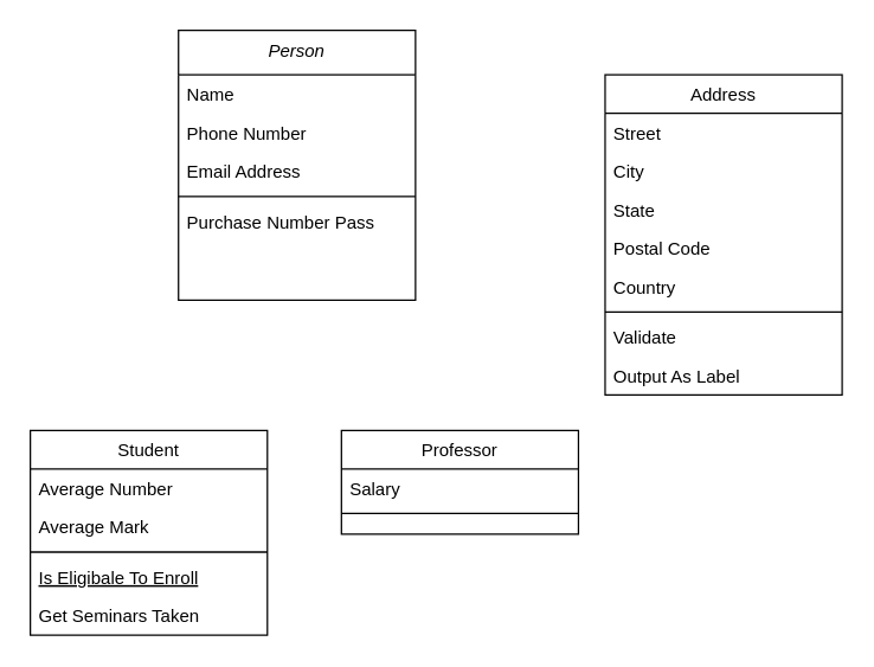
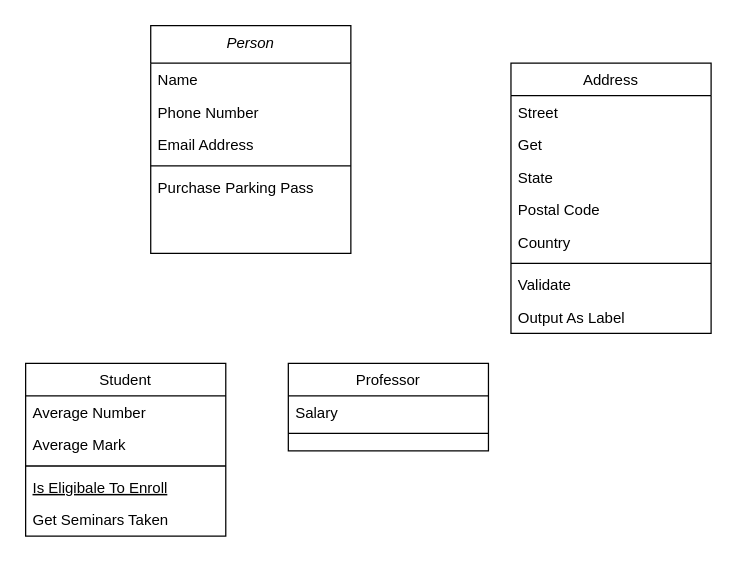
  <mxCell id="0" />
  <mxCell id="1" parent="0" />
  <mxCell id="2" value="Person" style="swimlane;fontStyle=2;align=center;verticalAlign=top;childLayout=stackLayout;horizontal=1;startSize=30;horizontalStack=0;resizeParent=1;resizeLast=0;collapsible=1;marginBottom=0;rounded=0;shadow=0;strokeWidth=1;" parent="1" vertex="1"><mxGeometry x="120" y="20" width="160" height="182" as="geometry"><mxRectangle x="230" y="140" width="160" height="26" as="alternateBounds" /></mxGeometry></mxCell>
  <mxCell id="3" value="Name" style="text;align=left;verticalAlign=top;spacingLeft=4;spacingRight=4;overflow=hidden;rotatable=0;points=[[0,0.5],[1,0.5]];portConstraint=eastwest;" parent="2" vertex="1"><mxGeometry y="30" width="160" height="26" as="geometry" /></mxCell>
  <mxCell id="4" value="Phone Number" style="text;align=left;verticalAlign=top;spacingLeft=4;spacingRight=4;overflow=hidden;rotatable=0;points=[[0,0.5],[1,0.5]];portConstraint=eastwest;rounded=0;shadow=0;html=0;" parent="2" vertex="1"><mxGeometry y="56" width="160" height="26" as="geometry" /></mxCell>
  <mxCell id="5" value="Email Address" style="text;align=left;verticalAlign=top;spacingLeft=4;spacingRight=4;overflow=hidden;rotatable=0;points=[[0,0.5],[1,0.5]];portConstraint=eastwest;rounded=0;shadow=0;html=0;" parent="2" vertex="1"><mxGeometry y="82" width="160" height="26" as="geometry" /></mxCell>
  <mxCell id="6" value="" style="line;html=1;strokeWidth=1;align=left;verticalAlign=middle;spacingTop=-1;spacingLeft=3;spacingRight=3;rotatable=0;labelPosition=right;points=[];portConstraint=eastwest;" parent="2" vertex="1"><mxGeometry y="108" width="160" height="8" as="geometry" /></mxCell>
- <mxCell id="7" value="Purchase Number Pass" style="text;align=left;verticalAlign=top;spacingLeft=4;spacingRight=4;overflow=hidden;rotatable=0;points=[[0,0.5],[1,0.5]];portConstraint=eastwest;" parent="2" vertex="1"><mxGeometry y="116" width="160" height="26" as="geometry" /></mxCell>
+ <mxCell id="7" value="Purchase Parking Pass" style="text;align=left;verticalAlign=top;spacingLeft=4;spacingRight=4;overflow=hidden;rotatable=0;points=[[0,0.5],[1,0.5]];portConstraint=eastwest;" parent="2" vertex="1"><mxGeometry y="116" width="160" height="26" as="geometry" /></mxCell>
  <mxCell id="8" value="Student" style="swimlane;fontStyle=0;align=center;verticalAlign=top;childLayout=stackLayout;horizontal=1;startSize=26;horizontalStack=0;resizeParent=1;resizeLast=0;collapsible=1;marginBottom=0;rounded=0;shadow=0;strokeWidth=1;" parent="1" vertex="1"><mxGeometry x="20" y="290" width="160" height="138" as="geometry"><mxRectangle x="130" y="380" width="160" height="26" as="alternateBounds" /></mxGeometry></mxCell>
  <mxCell id="9" value="Average Number" style="text;align=left;verticalAlign=top;spacingLeft=4;spacingRight=4;overflow=hidden;rotatable=0;points=[[0,0.5],[1,0.5]];portConstraint=eastwest;" parent="8" vertex="1"><mxGeometry y="26" width="160" height="26" as="geometry" /></mxCell>
  <mxCell id="10" value="Average Mark" style="text;align=left;verticalAlign=top;spacingLeft=4;spacingRight=4;overflow=hidden;rotatable=0;points=[[0,0.5],[1,0.5]];portConstraint=eastwest;rounded=0;shadow=0;html=0;" parent="8" vertex="1"><mxGeometry y="52" width="160" height="26" as="geometry" /></mxCell>
  <mxCell id="11" value="" style="line;html=1;strokeWidth=1;align=left;verticalAlign=middle;spacingTop=-1;spacingLeft=3;spacingRight=3;rotatable=0;labelPosition=right;points=[];portConstraint=eastwest;" parent="8" vertex="1"><mxGeometry y="78" width="160" height="8" as="geometry" /></mxCell>
  <mxCell id="12" value="Is Eligibale To Enroll" style="text;align=left;verticalAlign=top;spacingLeft=4;spacingRight=4;overflow=hidden;rotatable=0;points=[[0,0.5],[1,0.5]];portConstraint=eastwest;fontStyle=4" parent="8" vertex="1"><mxGeometry y="86" width="160" height="26" as="geometry" /></mxCell>
  <mxCell id="13" value="Get Seminars Taken" style="text;align=left;verticalAlign=top;spacingLeft=4;spacingRight=4;overflow=hidden;rotatable=0;points=[[0,0.5],[1,0.5]];portConstraint=eastwest;" parent="8" vertex="1"><mxGeometry y="112" width="160" height="26" as="geometry" /></mxCell>
  <mxCell id="14" value="Professor" style="swimlane;fontStyle=0;align=center;verticalAlign=top;childLayout=stackLayout;horizontal=1;startSize=26;horizontalStack=0;resizeParent=1;resizeLast=0;collapsible=1;marginBottom=0;rounded=0;shadow=0;strokeWidth=1;" parent="1" vertex="1"><mxGeometry x="230" y="290" width="160" height="70" as="geometry"><mxRectangle x="340" y="380" width="170" height="26" as="alternateBounds" /></mxGeometry></mxCell>
  <mxCell id="15" value="Salary" style="text;align=left;verticalAlign=top;spacingLeft=4;spacingRight=4;overflow=hidden;rotatable=0;points=[[0,0.5],[1,0.5]];portConstraint=eastwest;" parent="14" vertex="1"><mxGeometry y="26" width="160" height="26" as="geometry" /></mxCell>
  <mxCell id="16" value="" style="line;html=1;strokeWidth=1;align=left;verticalAlign=middle;spacingTop=-1;spacingLeft=3;spacingRight=3;rotatable=0;labelPosition=right;points=[];portConstraint=eastwest;" parent="14" vertex="1"><mxGeometry y="52" width="160" height="8" as="geometry" /></mxCell>
  <mxCell id="17" value="Address" style="swimlane;fontStyle=0;align=center;verticalAlign=top;childLayout=stackLayout;horizontal=1;startSize=26;horizontalStack=0;resizeParent=1;resizeLast=0;collapsible=1;marginBottom=0;rounded=0;shadow=0;strokeWidth=1;" parent="1" vertex="1"><mxGeometry x="408" y="50" width="160" height="216" as="geometry"><mxRectangle x="550" y="140" width="160" height="26" as="alternateBounds" /></mxGeometry></mxCell>
  <mxCell id="18" value="Street" style="text;align=left;verticalAlign=top;spacingLeft=4;spacingRight=4;overflow=hidden;rotatable=0;points=[[0,0.5],[1,0.5]];portConstraint=eastwest;" parent="17" vertex="1"><mxGeometry y="26" width="160" height="26" as="geometry" /></mxCell>
- <mxCell id="19" value="City" style="text;align=left;verticalAlign=top;spacingLeft=4;spacingRight=4;overflow=hidden;rotatable=0;points=[[0,0.5],[1,0.5]];portConstraint=eastwest;rounded=0;shadow=0;html=0;" parent="17" vertex="1"><mxGeometry y="52" width="160" height="26" as="geometry" /></mxCell>
+ <mxCell id="19" value="Get" style="text;align=left;verticalAlign=top;spacingLeft=4;spacingRight=4;overflow=hidden;rotatable=0;points=[[0,0.5],[1,0.5]];portConstraint=eastwest;rounded=0;shadow=0;html=0;" parent="17" vertex="1"><mxGeometry y="52" width="160" height="26" as="geometry" /></mxCell>
  <mxCell id="20" value="State" style="text;align=left;verticalAlign=top;spacingLeft=4;spacingRight=4;overflow=hidden;rotatable=0;points=[[0,0.5],[1,0.5]];portConstraint=eastwest;rounded=0;shadow=0;html=0;" parent="17" vertex="1"><mxGeometry y="78" width="160" height="26" as="geometry" /></mxCell>
  <mxCell id="21" value="Postal Code" style="text;align=left;verticalAlign=top;spacingLeft=4;spacingRight=4;overflow=hidden;rotatable=0;points=[[0,0.5],[1,0.5]];portConstraint=eastwest;rounded=0;shadow=0;html=0;" parent="17" vertex="1"><mxGeometry y="104" width="160" height="26" as="geometry" /></mxCell>
  <mxCell id="22" value="Country" style="text;align=left;verticalAlign=top;spacingLeft=4;spacingRight=4;overflow=hidden;rotatable=0;points=[[0,0.5],[1,0.5]];portConstraint=eastwest;rounded=0;shadow=0;html=0;" parent="17" vertex="1"><mxGeometry y="130" width="160" height="26" as="geometry" /></mxCell>
  <mxCell id="23" value="" style="line;html=1;strokeWidth=1;align=left;verticalAlign=middle;spacingTop=-1;spacingLeft=3;spacingRight=3;rotatable=0;labelPosition=right;points=[];portConstraint=eastwest;" parent="17" vertex="1"><mxGeometry y="156" width="160" height="8" as="geometry" /></mxCell>
  <mxCell id="24" value="Validate" style="text;align=left;verticalAlign=top;spacingLeft=4;spacingRight=4;overflow=hidden;rotatable=0;points=[[0,0.5],[1,0.5]];portConstraint=eastwest;" parent="17" vertex="1"><mxGeometry y="164" width="160" height="26" as="geometry" /></mxCell>
  <mxCell id="25" value="Output As Label" style="text;align=left;verticalAlign=top;spacingLeft=4;spacingRight=4;overflow=hidden;rotatable=0;points=[[0,0.5],[1,0.5]];portConstraint=eastwest;" parent="17" vertex="1"><mxGeometry y="190" width="160" height="26" as="geometry" /></mxCell>
